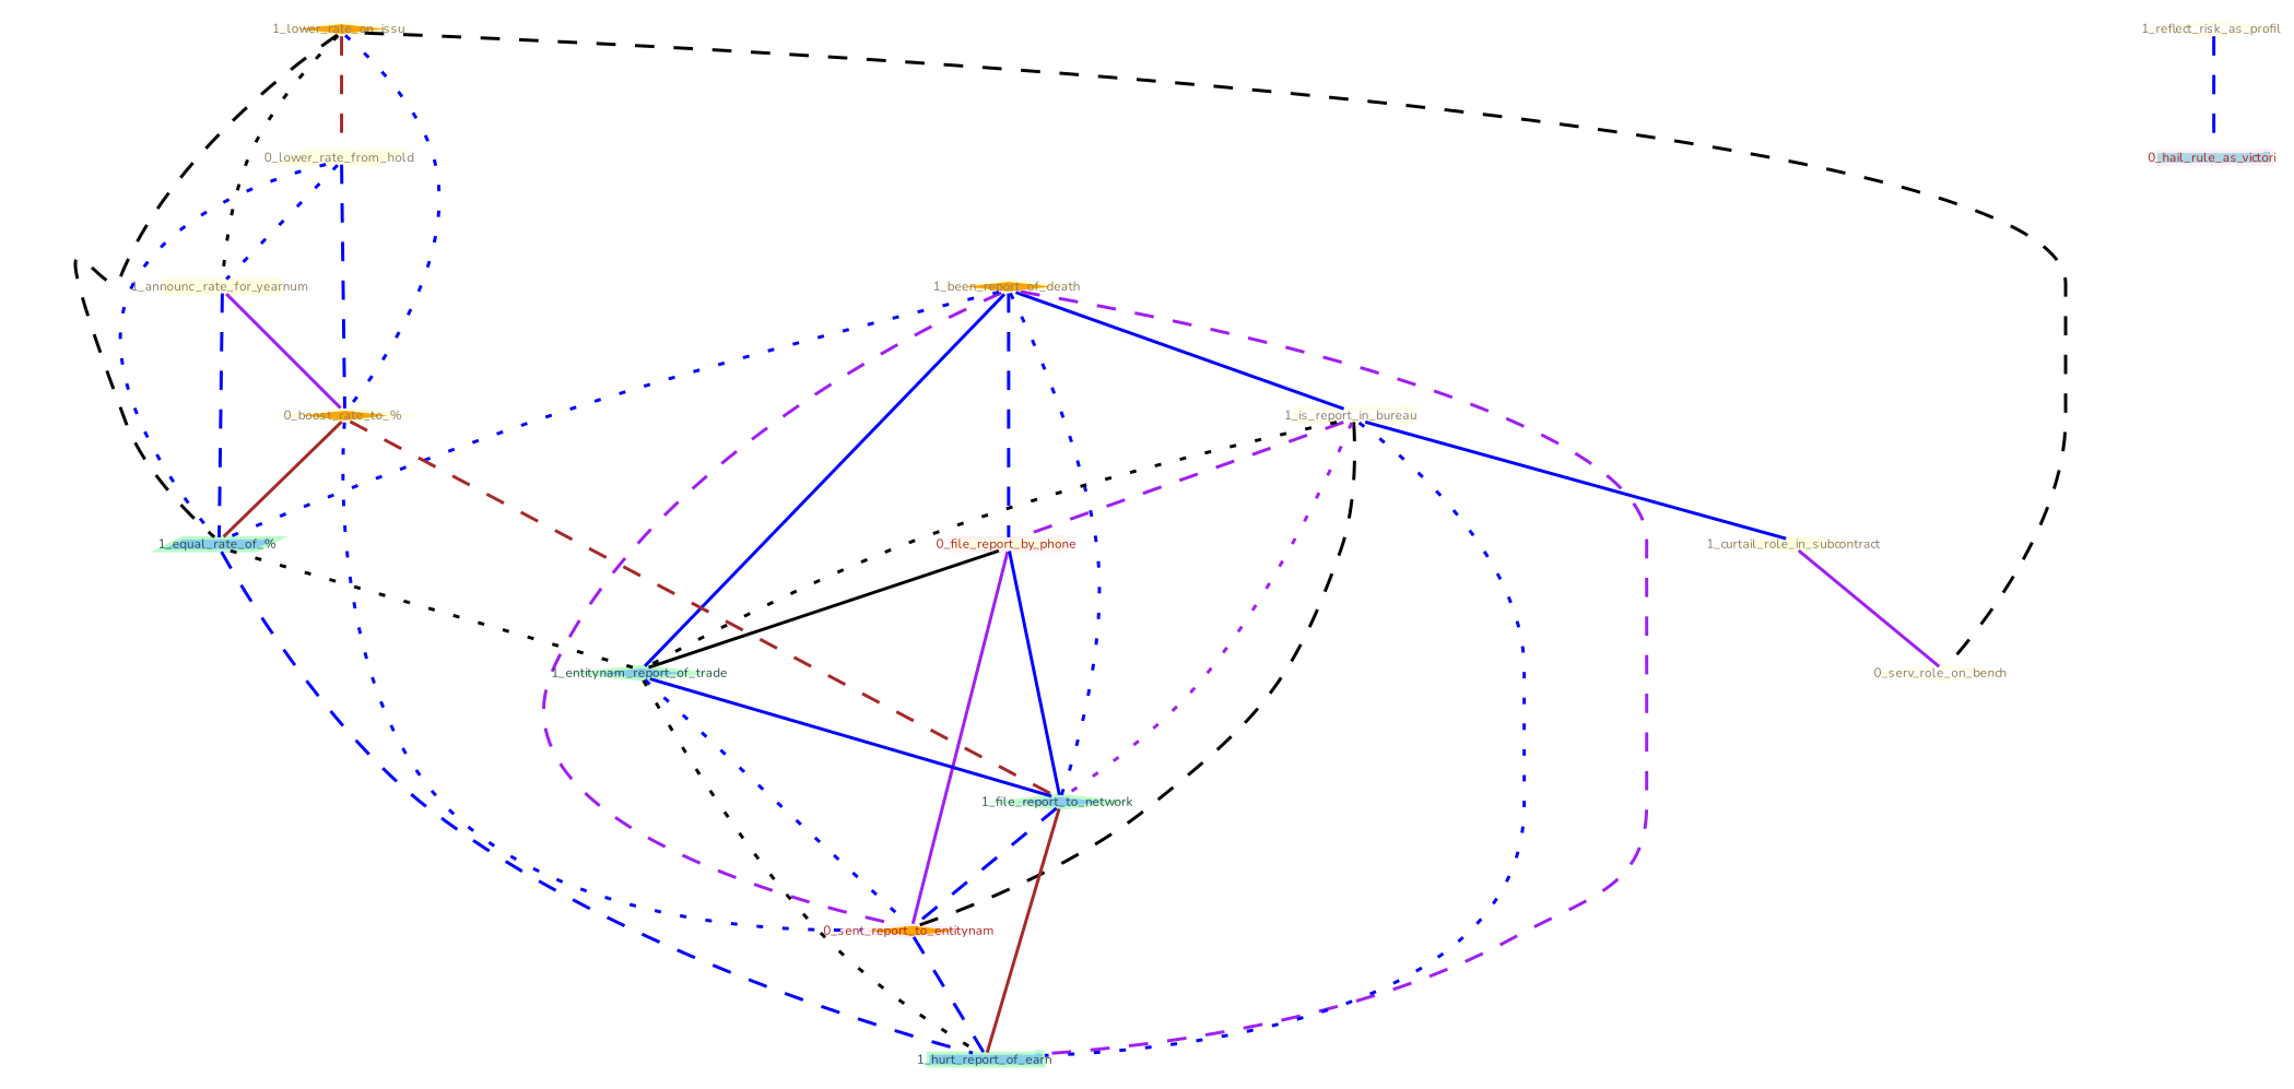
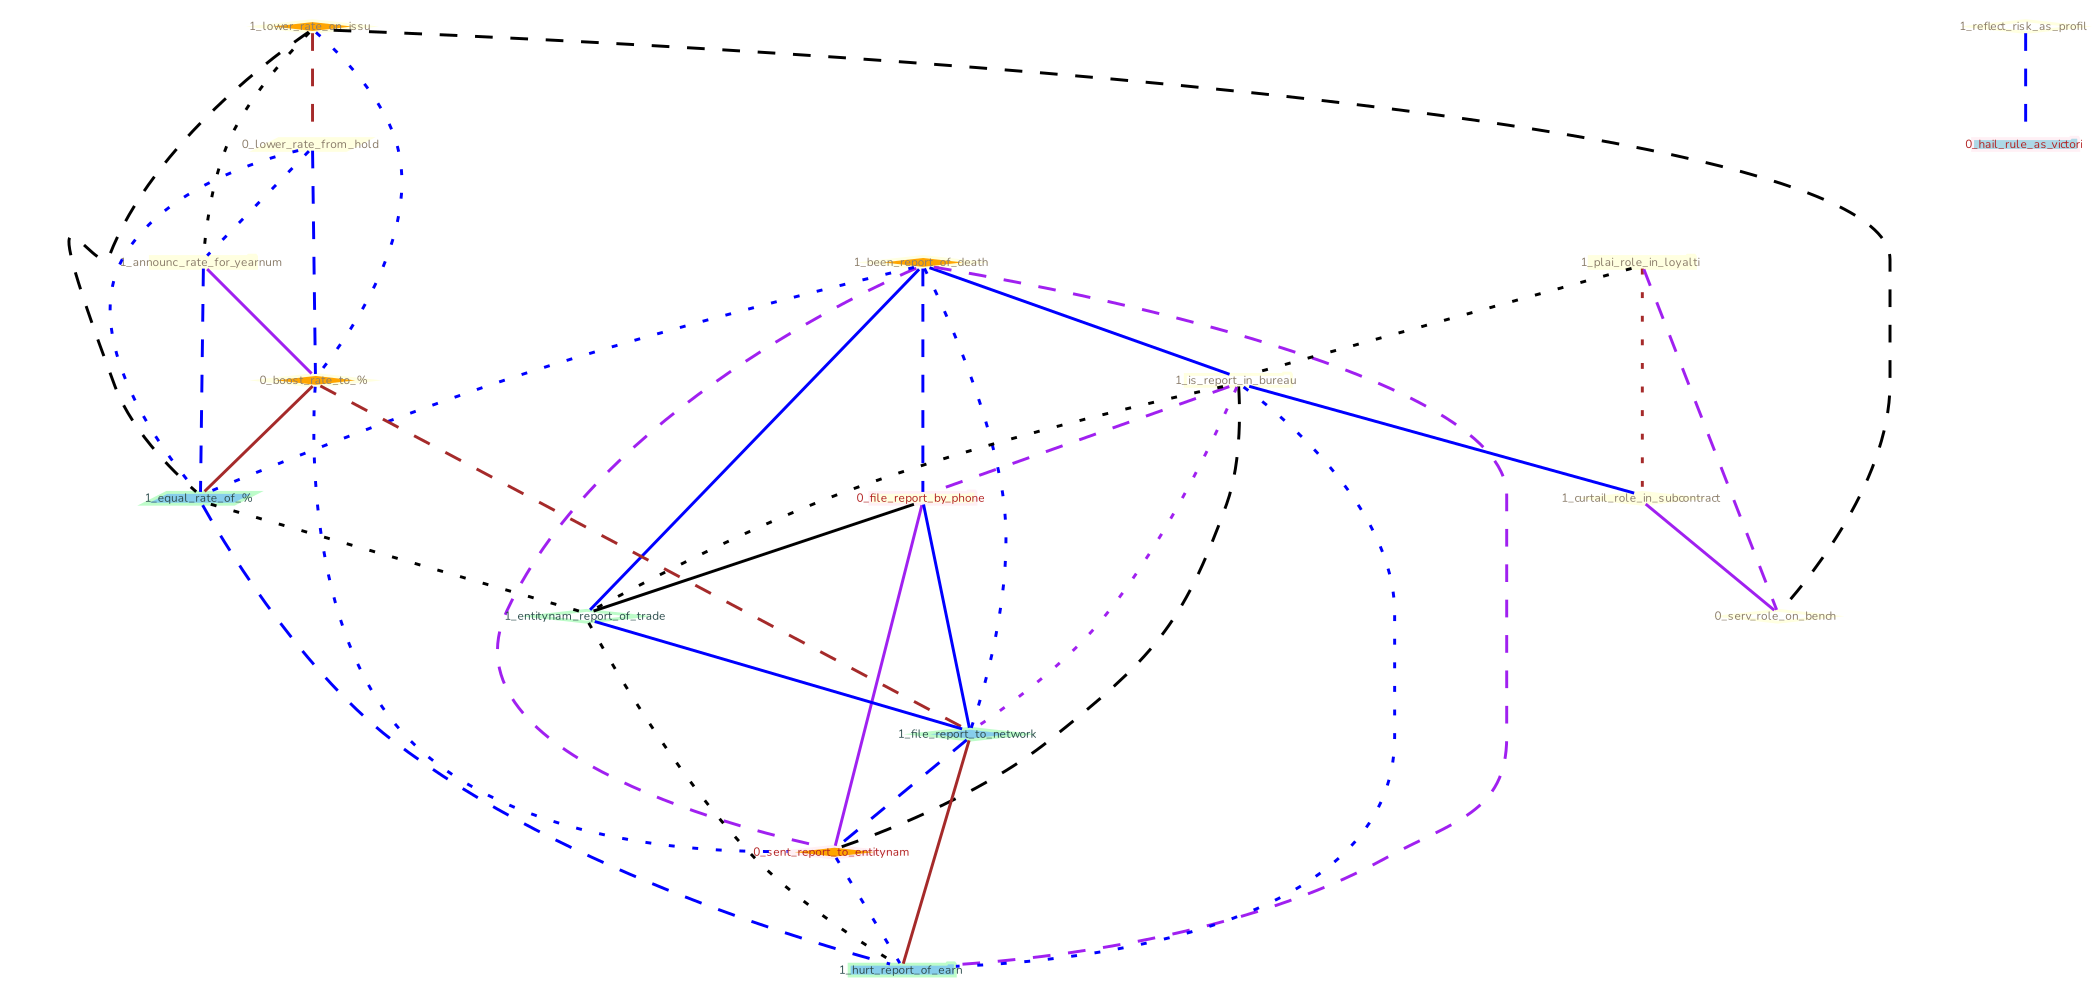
  graph {
    fontname=Nunito
    node [color="#ffffe0" fillcolor=lightyellow fixedsize=true fontcolor="#8b7d6b" fontname=Nunito fontsize=4 shape=diamond style=filled]
    edge [color=blue fontname=Nunito style=dashed w=1]
    "1_lower_rate_on_issu " [fillcolor=orange height=.06 width=.5]
    "1_been_report_of_death " [fillcolor=orange height=.06 width=.5]
+   "1_plai_role_in_loyalti " [height=.06 shape=folder width=.5]
    "1_reflect_risk_as_profil " [fillcolor=white height=.06 width=.5]
    "0_lower_rate_from_hold " [height=.06 shape=parallelogram width=.5]
    "1_announc_rate_for_yearnum " [height=.06 shape=folder width=.5]
    "0_boost_rate_to_% " [fillcolor=orange height=.06 width=.5]
    "1_is_report_in_bureau " [fillcolor=white height=.06 shape=folder width=.5]
    "1_curtail_role_in_subcontract " [height=.06 width=.5]
    "0_serv_role_on_bench " [fillcolor=white height=.06 width=.5]
    "0_file_report_by_phone " [color="#fff0f5" fontcolor="#b22222" height=.06 shape=folder width=.5]
    "0_hail_rule_as_victori " [color="#fff0f5" fillcolor=lightblue fontcolor="#b22222" height=.06 shape=folder width=.5]
    "0_sent_report_to_entitynam " [color="#fff0f5" fillcolor=orange fontcolor="#b22222" height=.06 width=.5]
    "1_equal_rate_of_% " [color="#BDFCC9" fillcolor=skyblue fontcolor="#2f4f4f" height=.06 shape=parallelogram width=.5]
-   "1_entitynam_report_of_trade " [color="#BDFCC9" fillcolor=skyblue fontcolor="#2f4f4f" height=.06 width=.5]
+   "1_entitynam_report_of_trade " [color="#BDFCC9" fillcolor=white fontcolor="#2f4f4f" height=.06 width=.5]
    "1_file_report_to_network " [color="#BDFCC9" fillcolor=skyblue fontcolor="#2f4f4f" height=.06 width=.5]
    "1_hurt_report_of_earn " [color="#BDFCC9" fillcolor=skyblue fontcolor="#2f4f4f" height=.06 shape=folder width=.5]
    subgraph sub_1 {
      "1_lower_rate_on_issu "
      "1_been_report_of_death "
+     "1_plai_role_in_loyalti "
      "1_reflect_risk_as_profil "
      "0_lower_rate_from_hold "
      "1_announc_rate_for_yearnum "
      "0_boost_rate_to_% "
      "1_is_report_in_bureau "
      "1_curtail_role_in_subcontract "
      "0_serv_role_on_bench "
    }
    subgraph sub_2 {
      "0_file_report_by_phone "
      "0_hail_rule_as_victori "
      "0_sent_report_to_entitynam "
    }
    "1_lower_rate_on_issu " -- "0_lower_rate_from_hold " [color=brown w=2]
    "1_lower_rate_on_issu " -- "1_announc_rate_for_yearnum " [color=black style=dotted]
    "1_lower_rate_on_issu " -- "0_boost_rate_to_% " [style=dotted]
    "1_lower_rate_on_issu " -- "0_serv_role_on_bench " [color=black]
    "1_lower_rate_on_issu " -- "1_equal_rate_of_% " [color=black]
    "1_been_report_of_death " -- "1_is_report_in_bureau " [style=solid]
    "1_been_report_of_death " -- "0_file_report_by_phone "
    "1_been_report_of_death " -- "0_sent_report_to_entitynam " [color=purple]
    "1_been_report_of_death " -- "1_equal_rate_of_% " [style=dotted]
    "1_been_report_of_death " -- "1_entitynam_report_of_trade " [style=solid w=2]
    "1_been_report_of_death " -- "1_file_report_to_network " [style=dotted]
    "1_been_report_of_death " -- "1_hurt_report_of_earn " [color=purple w=2]
+   "1_plai_role_in_loyalti " -- "1_is_report_in_bureau " [color=black style=dotted]
+   "1_plai_role_in_loyalti " -- "1_curtail_role_in_subcontract " [color=brown style=dotted w=2]
+   "1_plai_role_in_loyalti " -- "0_serv_role_on_bench " [color=purple]
    "1_reflect_risk_as_profil " -- "0_hail_rule_as_victori "
    "0_lower_rate_from_hold " -- "1_announc_rate_for_yearnum " [style=dotted]
    "0_lower_rate_from_hold " -- "0_boost_rate_to_% "
    "0_lower_rate_from_hold " -- "1_equal_rate_of_% " [style=dotted]
    "1_announc_rate_for_yearnum " -- "0_boost_rate_to_% " [color=purple style=solid]
    "1_announc_rate_for_yearnum " -- "1_equal_rate_of_% "
    "0_boost_rate_to_% " -- "0_sent_report_to_entitynam " [style=dotted]
    "0_boost_rate_to_% " -- "1_equal_rate_of_% " [color=brown style=solid w=2]
    "0_boost_rate_to_% " -- "1_file_report_to_network " [color=brown]
    "1_is_report_in_bureau " -- "1_curtail_role_in_subcontract " [style=solid]
    "1_is_report_in_bureau " -- "0_file_report_by_phone " [color=purple]
    "1_is_report_in_bureau " -- "0_sent_report_to_entitynam " [color=black]
    "1_is_report_in_bureau " -- "1_entitynam_report_of_trade " [color=black style=dotted]
    "1_is_report_in_bureau " -- "1_file_report_to_network " [color=purple style=dotted]
    "1_is_report_in_bureau " -- "1_hurt_report_of_earn " [style=dotted]
    "1_curtail_role_in_subcontract " -- "0_serv_role_on_bench " [color=purple style=solid]
    "0_file_report_by_phone " -- "0_sent_report_to_entitynam " [color=purple style=solid]
    "0_file_report_by_phone " -- "1_entitynam_report_of_trade " [color=black style=solid]
    "0_file_report_by_phone " -- "1_file_report_to_network " [style=solid w=2]
-   "0_sent_report_to_entitynam " -- "1_hurt_report_of_earn "
+   "0_sent_report_to_entitynam " -- "1_hurt_report_of_earn " [style=dotted]
    "1_equal_rate_of_% " -- "1_entitynam_report_of_trade " [color=black style=dotted]
    "1_equal_rate_of_% " -- "1_hurt_report_of_earn "
-   "1_entitynam_report_of_trade " -- "0_sent_report_to_entitynam " [style=dotted]
    "1_entitynam_report_of_trade " -- "1_file_report_to_network " [style=solid]
    "1_entitynam_report_of_trade " -- "1_hurt_report_of_earn " [color=black style=dotted w=2]
    "1_file_report_to_network " -- "0_sent_report_to_entitynam " [w=2]
    "1_file_report_to_network " -- "1_hurt_report_of_earn " [color=brown style=solid]
  }
